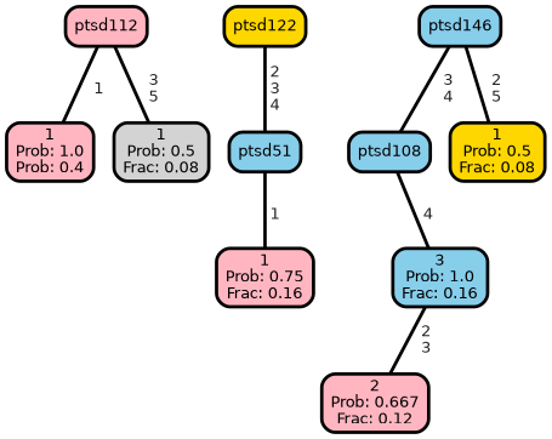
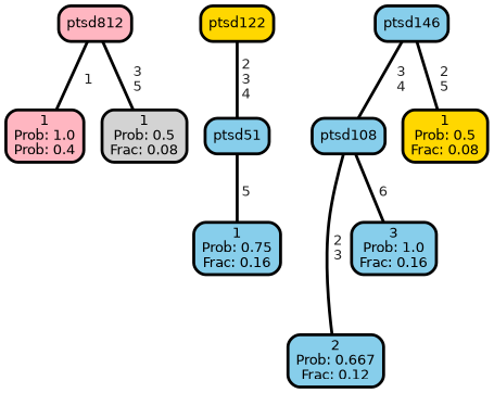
  graph {
    fontname="DejaVu Sans"
    ranksep="0 equally"
    splines=straight
    node [color=black fillcolor=lightpink fontcolor=black fontname="DejaVu Sans" penwidth=3 shape=box style="filled, rounded"]
    edge [color=black fontcolor=grey14 fontname="DejaVu Sans" fontweight=bold penwidth=3]
    n1 [label="1\nProb: 1.0\nProb: 0.4"]
-   n2 [label=ptsd112]
+   n2 [label=ptsd812]
    n3 [fillcolor=lightgrey label="1\nProb: 0.5\nFrac: 0.08"]
    n4 [fillcolor=gold label=ptsd122]
    n5 [fillcolor=skyblue label=ptsd51]
-   n6 [label="1\nProb: 0.75\nFrac: 0.16"]
+   n6 [fillcolor=skyblue label="1\nProb: 0.75\nFrac: 0.16"]
    n7 [fillcolor=skyblue label=ptsd146]
    n8 [fillcolor=skyblue label=ptsd108]
    n9 [fillcolor=gold label="1\nProb: 0.5\nFrac: 0.08"]
-   n10 [label="2\nProb: 0.667\nFrac: 0.12"]
+   n10 [fillcolor=skyblue label="2\nProb: 0.667\nFrac: 0.12"]
    n11 [fillcolor=skyblue label="3\nProb: 1.0\nFrac: 0.16"]
    subgraph sub_1 {
      rank=same
    }
    n2 -- n1 [label=" 1"]
    n2 -- n3 [label=" 3\n 5"]
    n4 -- n5 [label=" 2\n 3\n 4"]
-   n5 -- n6 [label=" 1"]
+   n5 -- n6 [label=" 5"]
    n7 -- n8 [label=" 3\n 4"]
    n7 -- n9 [label=" 2\n 5"]
-   n11 -- n10 [label=" 2\n 3"]
-   n8 -- n11 [label=" 4"]
+   n8 -- n10 [label=" 2\n 3"]
+   n8 -- n11 [label=" 6"]
  }
